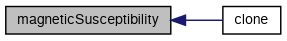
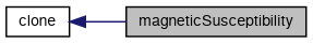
  digraph {
    rankdir=LR
    node [color=black fontname=FreeSans fontsize=10 shape=record]
    n1 [fillcolor=grey75 fontcolor=black height=0.2 label=magneticSusceptibility style=filled width=0.4]
    n2 [height=0.2 label=clone width=0.4]
-   n1 -> n2 [color=midnightblue dir=back fontname=FreeSans fontsize=10 labelfontname=FreeSans labelfontsize=10 style=solid]
+   n2 -> n1 [color=midnightblue dir=back fontname=FreeSans fontsize=10 labelfontname=FreeSans labelfontsize=10 style=solid]
  }
